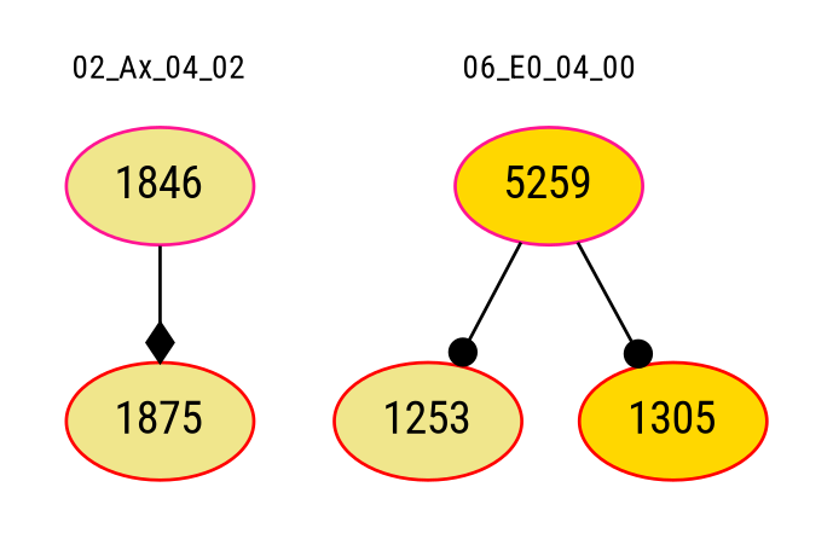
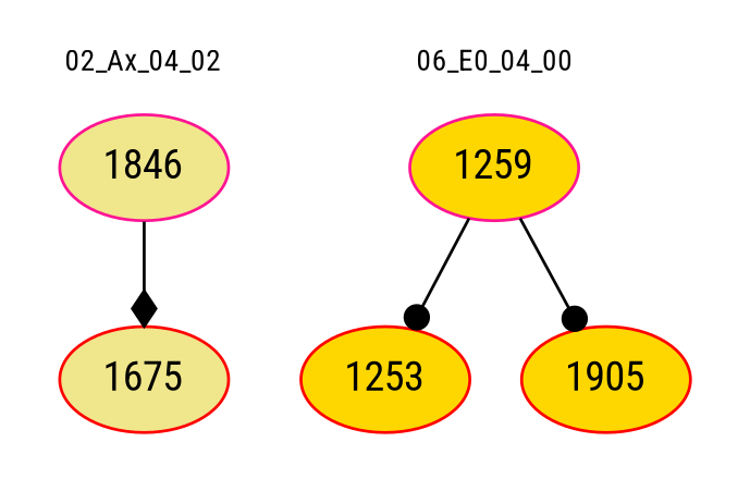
  digraph {
    fontname="Roboto Condensed"
    node [color=red fillcolor=khaki fontname="Roboto Condensed" style=filled]
    edge [arrowhead=dot color=black fontname="Roboto Condensed"]
    n1 [color=deeppink label=1846]
-   n2 [label=1875]
-   n3 [color=deeppink fillcolor=gold label=5259]
-   n4 [label=1253]
-   n5 [fillcolor=gold label=1305]
+   n2 [label=1675]
+   n3 [color=deeppink fillcolor=gold label=1259]
+   n4 [fillcolor=gold label=1253]
+   n5 [fillcolor=gold label=1905]
    subgraph cluster_1 {
      color=white
      fontsize=10
      label="02_Ax_04_02"
      n1
      n2
    }
    subgraph cluster_2 {
      color=white
      fontsize=10
      label="06_E0_04_00"
      n3
      n4
      n5
    }
    n1 -> n2 [arrowhead=diamond]
    n3 -> n4
    n3 -> n5
  }
